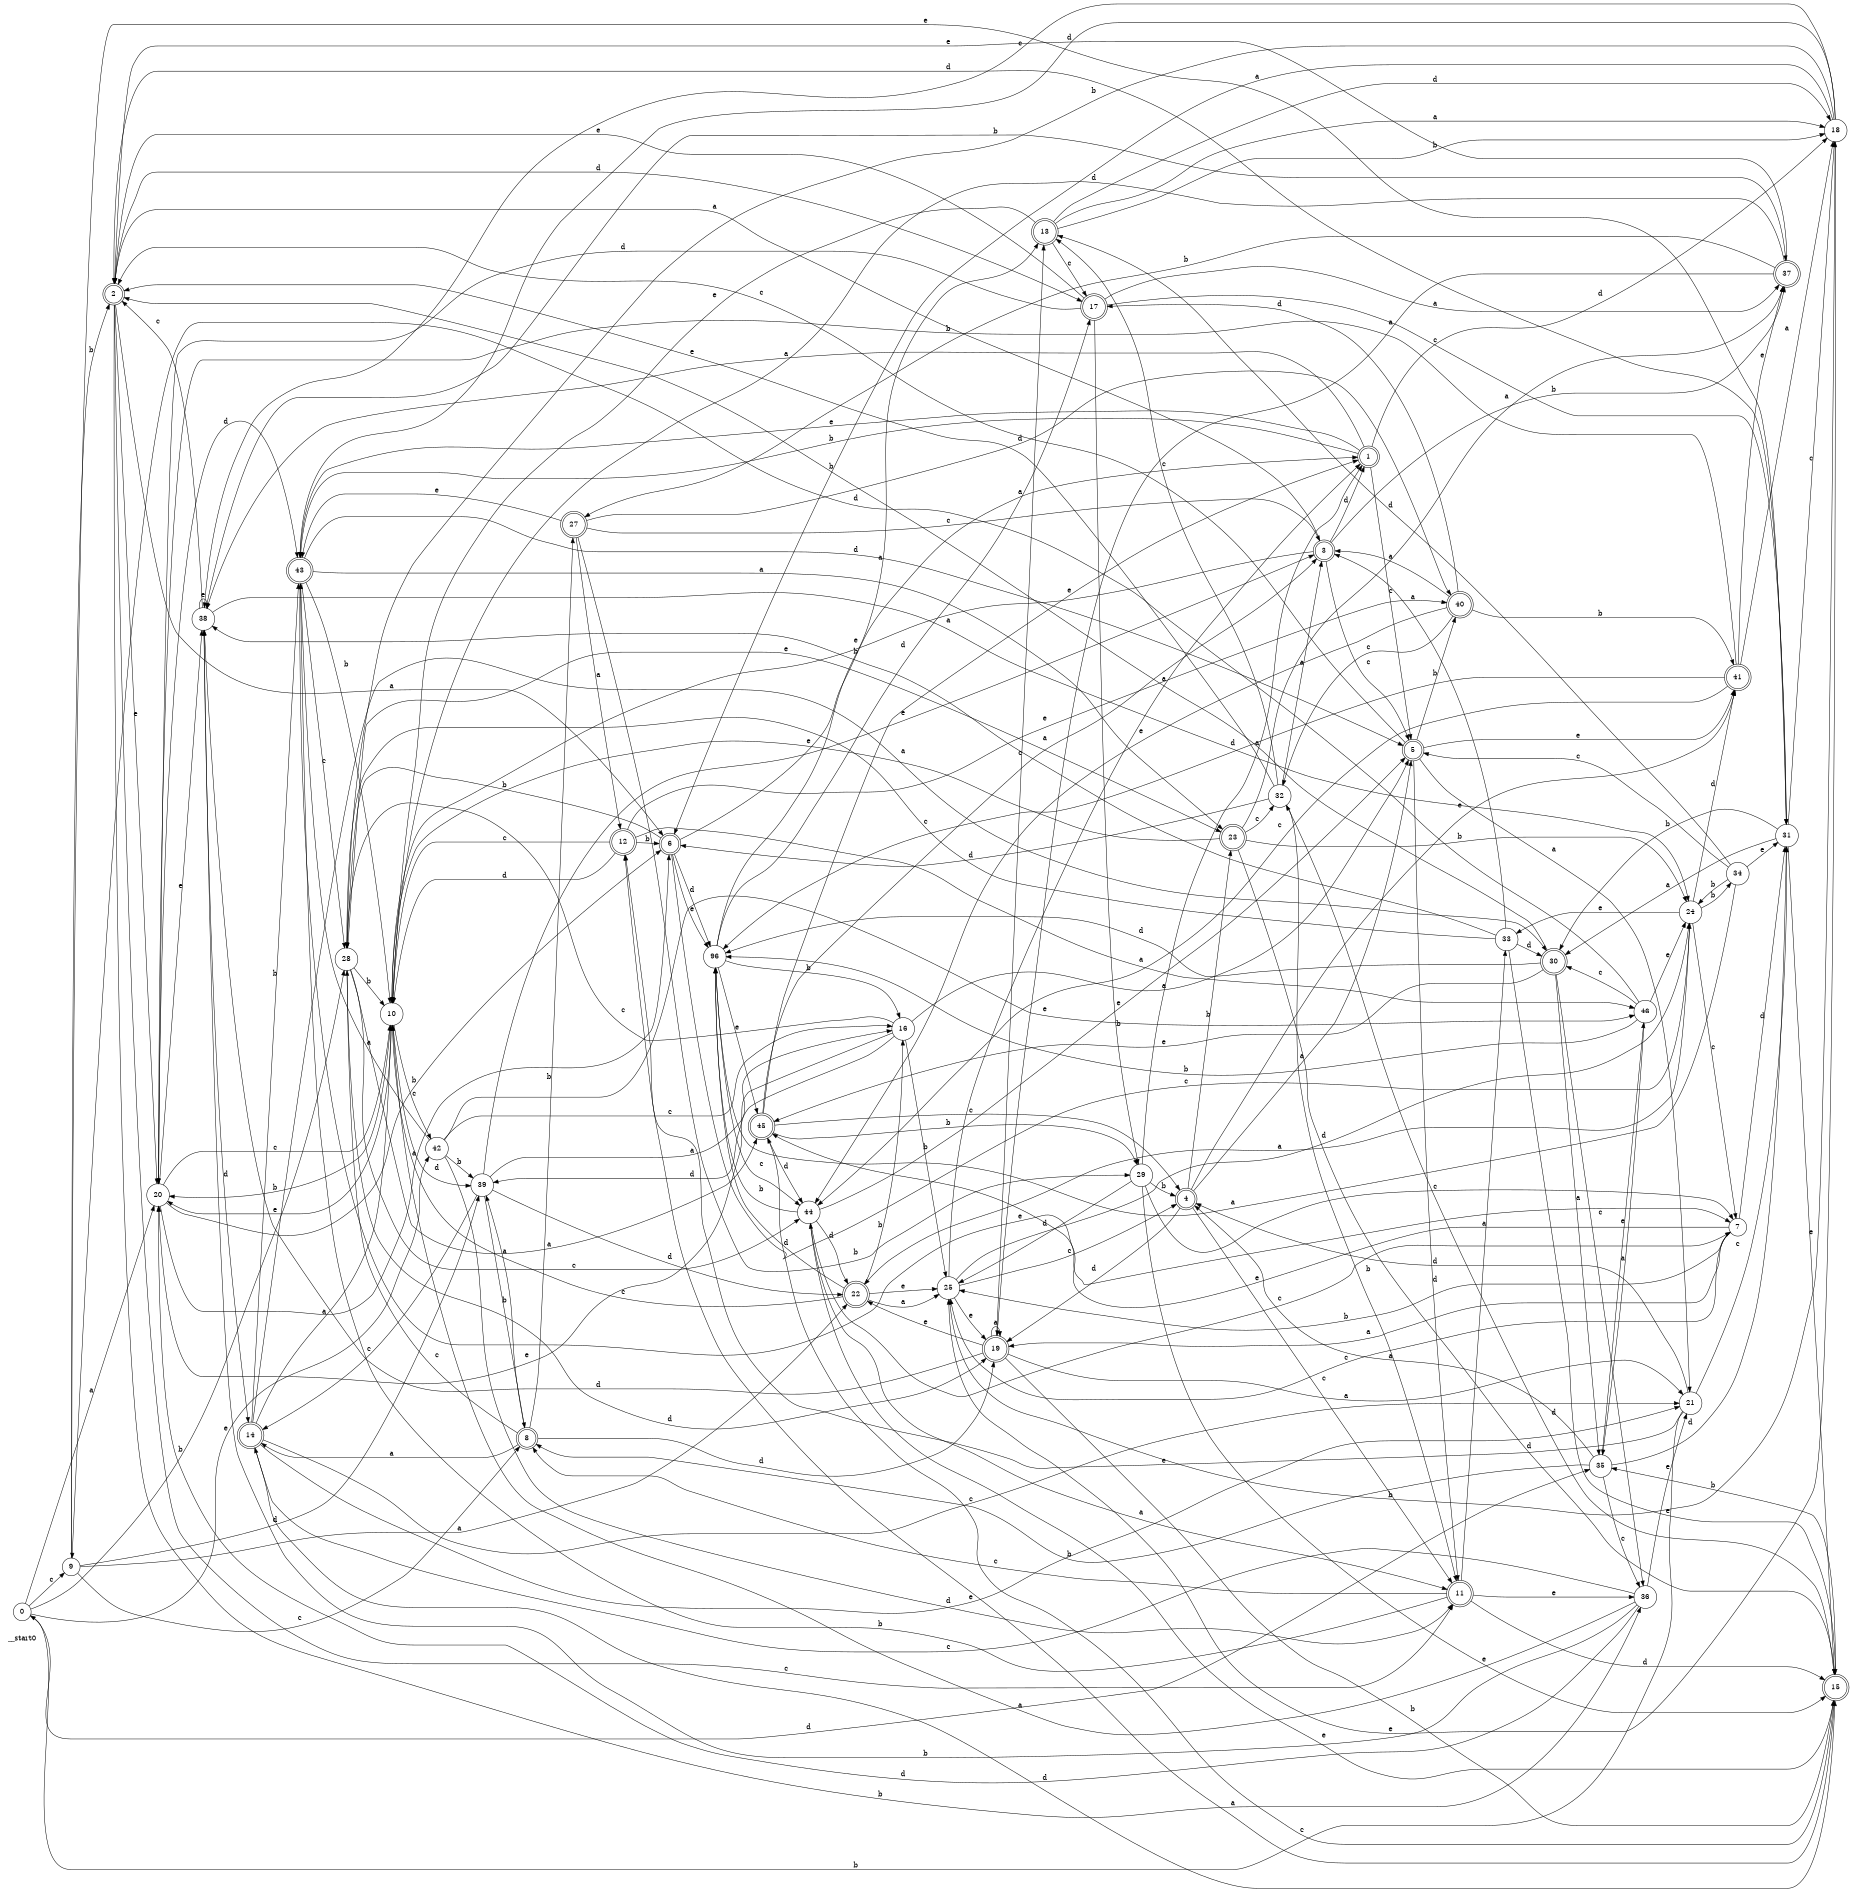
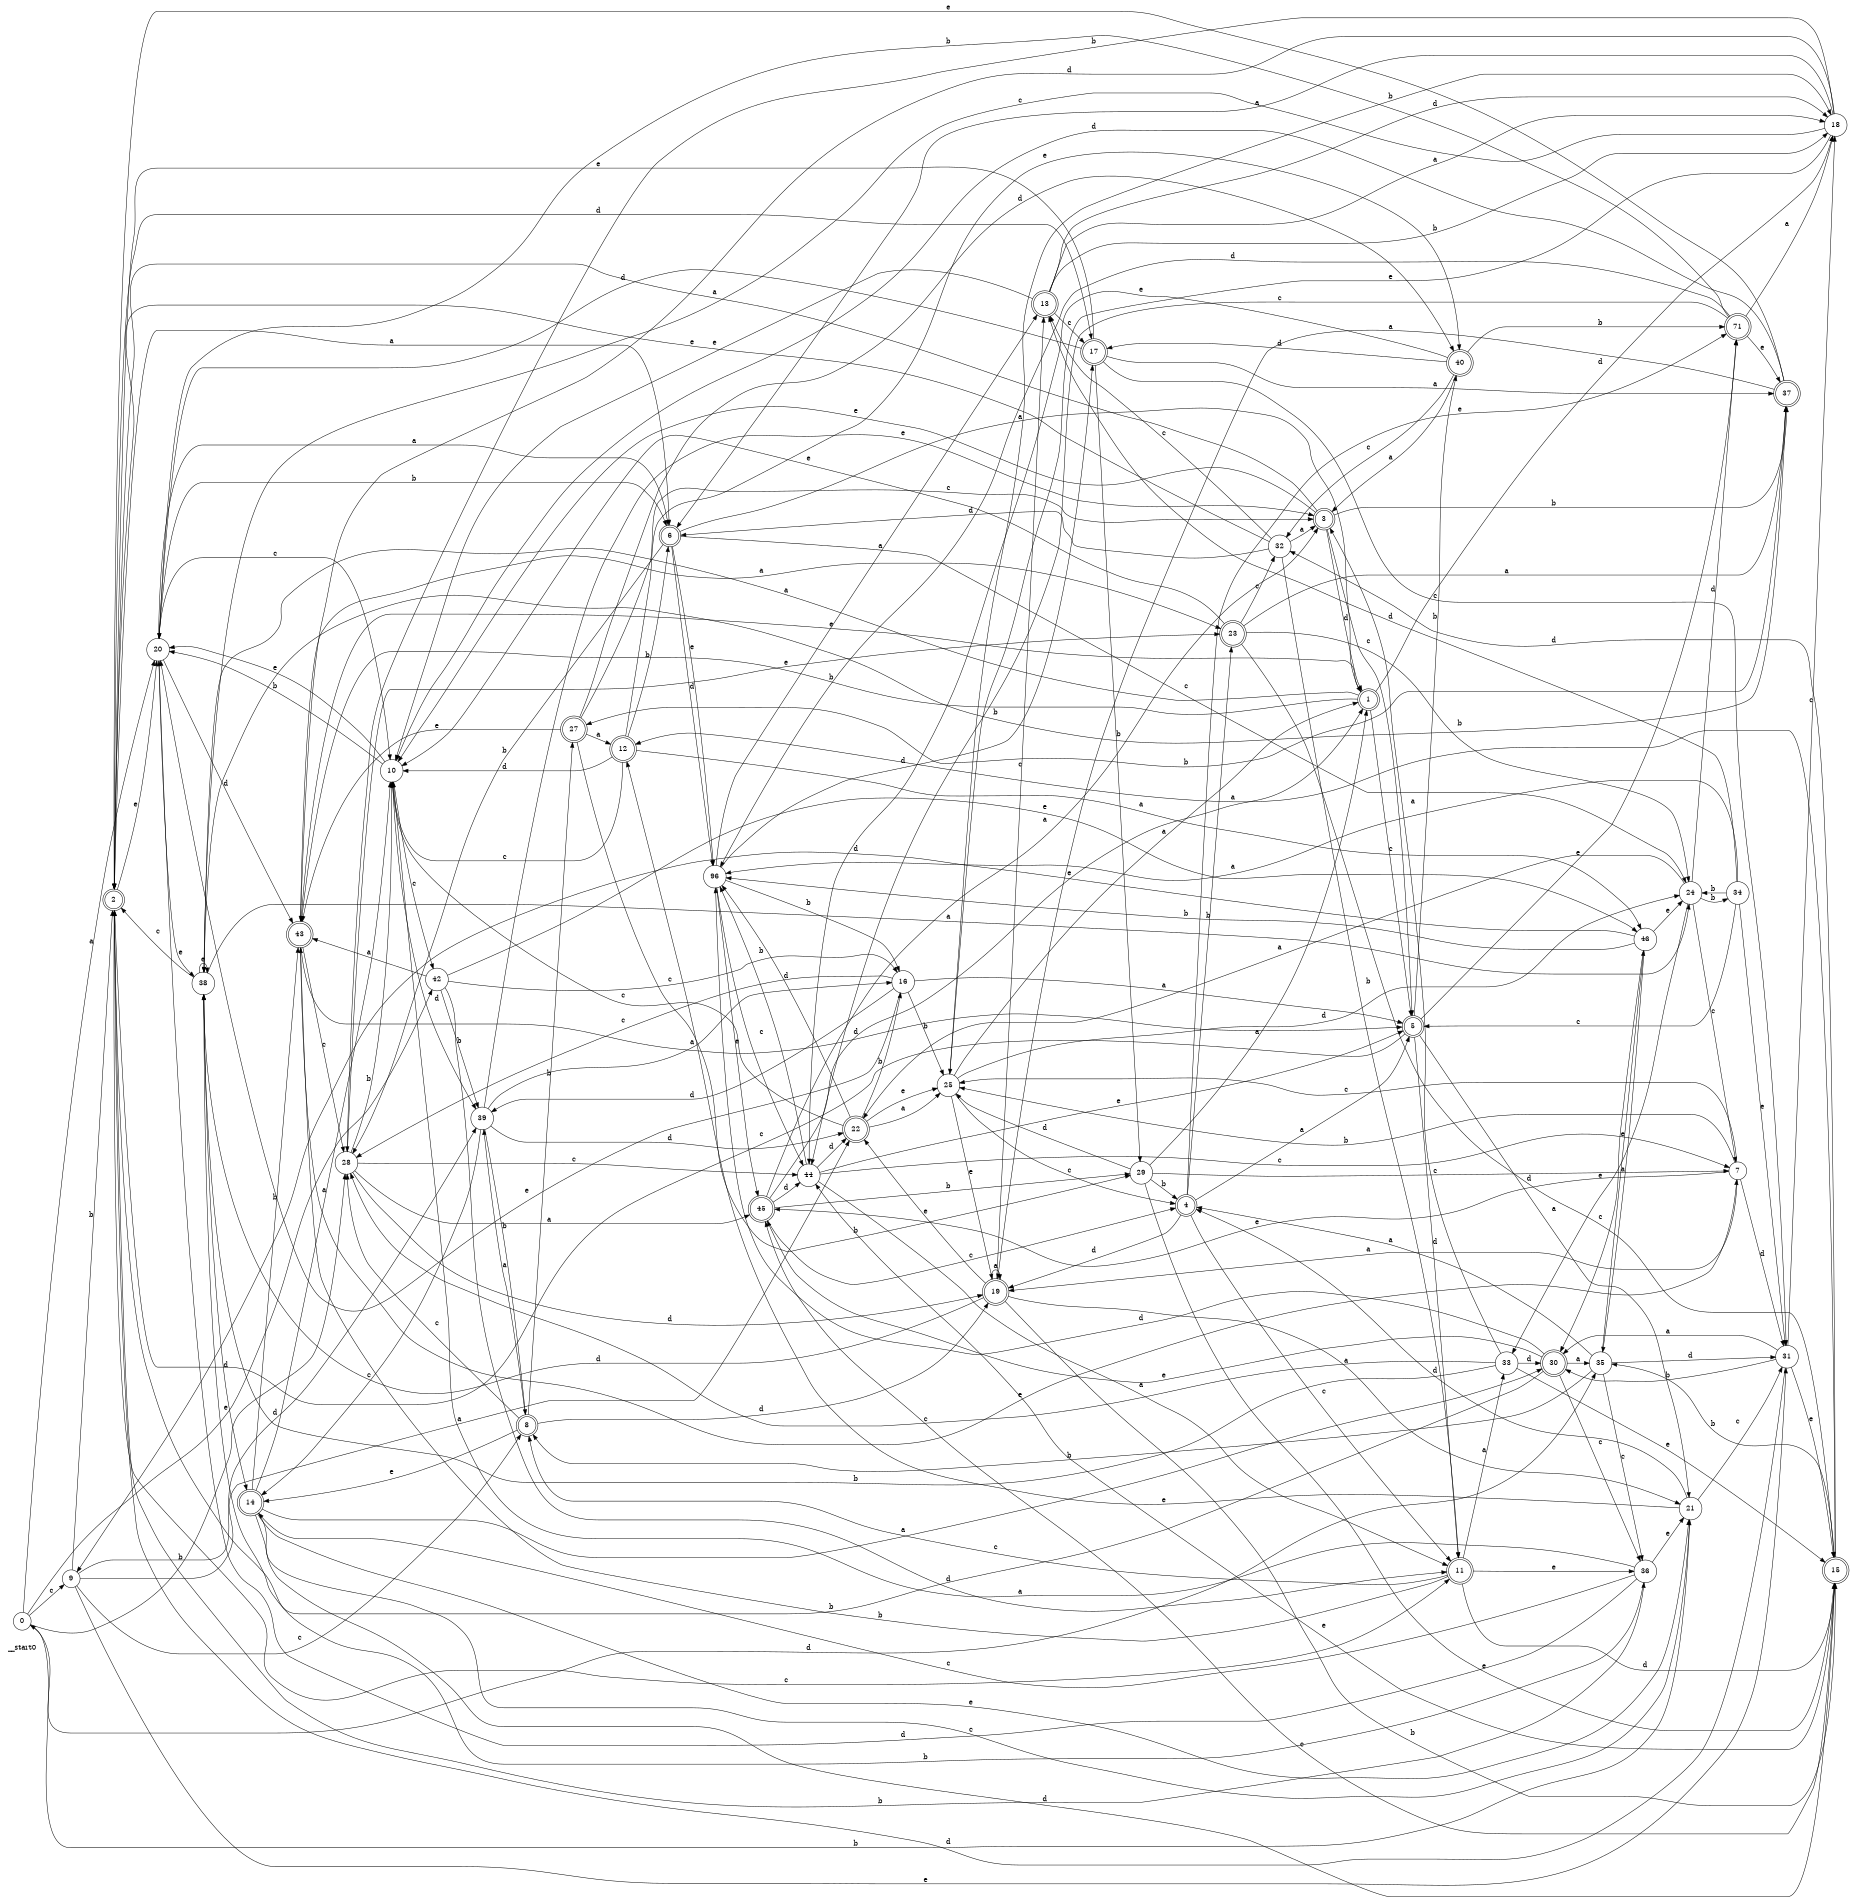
  digraph {
    rankdir=LR
    node [shape=circle color=black fillcolor=white style="rounded,filled"]
    __start0 [shape=none color="" fillcolor="" style=""]
    n2 [label=0 style=filled]
    n3 [label=9 style=filled]
    n4 [label=20 style=filled]
    n5 [label=28 style=filled]
    n6 [label=35 style=filled]
    n7 [label=42 style=filled]
    n8 [label=2 shape=doublecircle]
    n9 [label=31 style=filled]
    n10 [label=8 shape=doublecircle]
    n11 [label=39 style=filled]
    n12 [label=22 shape=doublecircle]
    n13 [label=38 style=filled]
    n14 [label=43 shape=doublecircle]
    n15 [label=6 shape=doublecircle]
    n16 [label=10 style=filled]
    n17 [label=19 shape=doublecircle]
    n18 [label=23 shape=doublecircle]
    n19 [label=45 shape=doublecircle]
    n20 [label=44 style=filled]
    n21 [label=36 style=filled]
    n22 [label=4 shape=doublecircle]
    n23 [label=46 style=filled]
    n24 [label=11 shape=doublecircle]
    n25 [label=16 style=filled]
    n26 [label=1 shape=doublecircle]
    n27 [label=5 shape=doublecircle]
    n28 [label=18 style=filled]
-   n29 [label=41 shape=doublecircle]
+   n29 [label=71 shape=doublecircle]
    n30 [label=21 style=filled]
    n31 [label=40 shape=doublecircle]
    n32 [label=25 style=filled]
    n33 [label=37 shape=doublecircle]
    n34 [label=24 style=filled]
    n35 [label=14 shape=doublecircle]
    n36 [label=7 style=filled]
    n37 [label=17 shape=doublecircle]
    n38 [label=96 style=filled]
    n39 [label=15 shape=doublecircle]
    n40 [label=33]
    n41 [label=29 style=filled]
    n42 [label=3 shape=doublecircle]
    n43 [label=27 shape=doublecircle]
    n44 [label=13 shape=doublecircle]
    n45 [label=32 style=filled]
    n46 [label=12 shape=doublecircle]
    n47 [label=34 style=filled]
    n48 [label=30 shape=doublecircle]
    n2 -> n3 [label=c]
    n2 -> n4 [label=a]
    n2 -> n5 [label=b]
    n2 -> n6 [label=d]
    n2 -> n7 [label=e]
    n3 -> n8 [label=b]
    n3 -> n9 [label=e]
    n3 -> n10 [label=c]
    n3 -> n11 [label=d]
    n3 -> n12 [label=a]
    n4 -> n13 [label=e]
    n4 -> n14 [label=d]
    n4 -> n15 [label=a]
    n4 -> n15 [label=b]
    n4 -> n16 [label=c]
    n5 -> n16 [label=b]
    n5 -> n17 [label=d]
    n5 -> n18 [label=e]
    n5 -> n19 [label=a]
    n5 -> n20 [label=c]
    n6 -> n9 [label=d]
    n6 -> n10 [label=b]
    n6 -> n21 [label=c]
    n6 -> n22 [label=a]
    n6 -> n23 [label=e]
    n7 -> n11 [label=b]
    n7 -> n14 [label=a]
    n7 -> n23 [label=e]
    n7 -> n24 [label=d]
    n7 -> n25 [label=c]
    n8 -> n4 [label=e]
    n8 -> n15 [label=a]
    n8 -> n21 [label=b]
    n8 -> n24 [label=c]
    n8 -> n37 [label=d]
    n9 -> n8 [label=d]
    n9 -> n28 [label=c]
    n9 -> n39 [label=e]
    n9 -> n48 [label=a]
    n9 -> n48 [label=b]
    n10 -> n5 [label=c]
    n10 -> n11 [label=a]
    n10 -> n17 [label=d]
-   n10 -> n35 [label=a]
+   n10 -> n35 [label=e]
    n10 -> n43 [label=b]
    n11 -> n10 [label=b]
    n11 -> n12 [label=d]
    n11 -> n25 [label=a]
    n11 -> n35 [label=c]
    n11 -> n42 [label=e]
    n12 -> n16 [label=c]
    n12 -> n25 [label=b]
    n12 -> n32 [label=a]
    n12 -> n32 [label=e]
    n12 -> n38 [label=d]
    n13 -> n8 [label=c]
    n13 -> n13 [label=e]
    n13 -> n33 [label=b]
    n13 -> n34 [label=a]
    n13 -> n35 [label=d]
    n14 -> n5 [label=c]
-   n14 -> n16 [label=b]
    n14 -> n18 [label=a]
    n14 -> n27 [label=d]
    n14 -> n36 [label=e]
    n15 -> n5 [label=b]
    n15 -> n26 [label=a]
    n15 -> n34 [label=c]
    n15 -> n38 [label=d]
    n15 -> n38 [label=e]
    n16 -> n4 [label=b]
    n16 -> n4 [label=e]
    n16 -> n7 [label=c]
    n16 -> n11 [label=d]
    n17 -> n12 [label=e]
    n17 -> n13 [label=d]
    n17 -> n17 [label=a]
    n17 -> n30 [label=a]
    n17 -> n39 [label=b]
    n17 -> n44 [label=c]
    n18 -> n16 [label=e]
    n18 -> n33 [label=a]
    n18 -> n34 [label=b]
    n18 -> n39 [label=d]
    n18 -> n45 [label=c]
    n19 -> n20 [label=d]
    n19 -> n22 [label=c]
    n19 -> n26 [label=e]
    n19 -> n41 [label=b]
    n19 -> n42 [label=a]
    n20 -> n12 [label=d]
    n20 -> n24 [label=a]
    n20 -> n27 [label=e]
    n20 -> n36 [label=c]
    n20 -> n38 [label=b]
    n21 -> n4 [label=d]
    n21 -> n13 [label=b]
    n21 -> n16 [label=a]
    n21 -> n30 [label=e]
    n21 -> n35 [label=c]
    n22 -> n17 [label=d]
    n22 -> n18 [label=b]
    n22 -> n24 [label=c]
    n22 -> n27 [label=a]
    n22 -> n29 [label=e]
    n23 -> n3 [label=d]
    n23 -> n6 [label=a]
    n23 -> n34 [label=e]
    n23 -> n38 [label=b]
    n23 -> n48 [label=c]
    n24 -> n10 [label=c]
    n24 -> n14 [label=b]
    n24 -> n21 [label=e]
    n24 -> n39 [label=d]
    n24 -> n40 [label=a]
    n25 -> n4 [label=e]
    n25 -> n5 [label=c]
    n25 -> n11 [label=d]
    n25 -> n27 [label=a]
    n25 -> n32 [label=b]
    n26 -> n13 [label=a]
    n26 -> n14 [label=b]
    n26 -> n14 [label=e]
    n26 -> n27 [label=c]
    n26 -> n28 [label=d]
    n27 -> n8 [label=c]
    n27 -> n24 [label=d]
    n27 -> n29 [label=e]
    n27 -> n30 [label=a]
    n27 -> n31 [label=b]
    n28 -> n5 [label=b]
    n28 -> n13 [label=c]
    n28 -> n14 [label=d]
    n28 -> n15 [label=a]
    n28 -> n32 [label=e]
    n29 -> n4 [label=b]
    n29 -> n20 [label=c]
    n29 -> n28 [label=a]
    n29 -> n33 [label=e]
    n29 -> n38 [label=d]
    n30 -> n2 [label=b]
    n30 -> n9 [label=c]
    n30 -> n22 [label=d]
    n30 -> n46 [label=e]
    n31 -> n20 [label=e]
    n31 -> n29 [label=b]
    n31 -> n37 [label=d]
    n31 -> n42 [label=a]
    n31 -> n45 [label=c]
    n32 -> n17 [label=e]
    n32 -> n22 [label=c]
    n32 -> n26 [label=a]
    n32 -> n28 [label=b]
    n32 -> n34 [label=d]
    n33 -> n8 [label=e]
    n33 -> n16 [label=d]
    n33 -> n17 [label=a]
    n33 -> n43 [label=b]
    n34 -> n12 [label=a]
    n34 -> n29 [label=d]
    n34 -> n36 [label=c]
    n34 -> n40 [label=e]
    n34 -> n47 [label=b]
    n35 -> n14 [label=b]
    n35 -> n16 [label=a]
    n35 -> n30 [label=c]
    n35 -> n30 [label=e]
    n35 -> n39 [label=d]
    n35 -> n48 [label=a]
    n36 -> n9 [label=d]
    n36 -> n17 [label=a]
    n36 -> n19 [label=e]
    n36 -> n32 [label=b]
    n36 -> n32 [label=c]
    n37 -> n4 [label=d]
    n37 -> n8 [label=e]
    n37 -> n9 [label=c]
    n37 -> n33 [label=a]
    n37 -> n41 [label=b]
    n38 -> n19 [label=e]
    n38 -> n20 [label=c]
    n38 -> n25 [label=b]
    n38 -> n37 [label=d]
    n38 -> n44 [label=a]
    n39 -> n6 [label=b]
    n39 -> n19 [label=c]
    n39 -> n20 [label=e]
    n39 -> n45 [label=d]
    n39 -> n46 [label=a]
    n40 -> n5 [label=c]
    n40 -> n13 [label=b]
    n40 -> n39 [label=e]
    n40 -> n42 [label=a]
    n40 -> n48 [label=d]
    n41 -> n22 [label=b]
    n41 -> n26 [label=a]
    n41 -> n32 [label=d]
    n41 -> n36 [label=c]
    n41 -> n39 [label=e]
    n42 -> n8 [label=a]
    n42 -> n16 [label=e]
    n42 -> n26 [label=d]
    n42 -> n27 [label=c]
    n42 -> n33 [label=b]
    n43 -> n14 [label=e]
    n43 -> n31 [label=d]
    n43 -> n41 [label=b]
    n43 -> n42 [label=c]
    n43 -> n46 [label=a]
    n44 -> n16 [label=e]
    n44 -> n28 [label=a]
    n44 -> n28 [label=b]
    n44 -> n28 [label=d]
    n44 -> n37 [label=c]
    n45 -> n8 [label=e]
    n45 -> n15 [label=d]
    n45 -> n24 [label=b]
    n45 -> n42 [label=a]
    n45 -> n44 [label=c]
    n46 -> n15 [label=b]
    n46 -> n16 [label=c]
    n46 -> n16 [label=d]
    n46 -> n23 [label=a]
    n46 -> n31 [label=e]
    n47 -> n9 [label=e]
    n47 -> n27 [label=c]
    n47 -> n34 [label=b]
    n47 -> n38 [label=a]
    n47 -> n44 [label=d]
    n48 -> n6 [label=a]
    n48 -> n8 [label=b]
    n48 -> n19 [label=e]
    n48 -> n21 [label=c]
    n48 -> n38 [label=d]
  }
